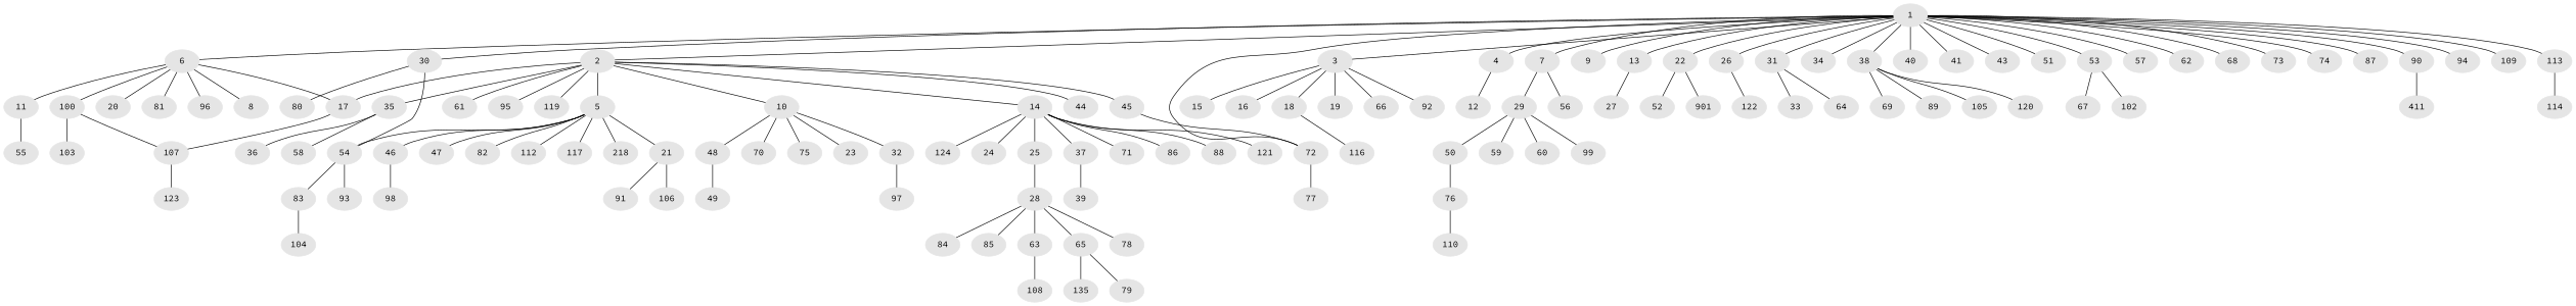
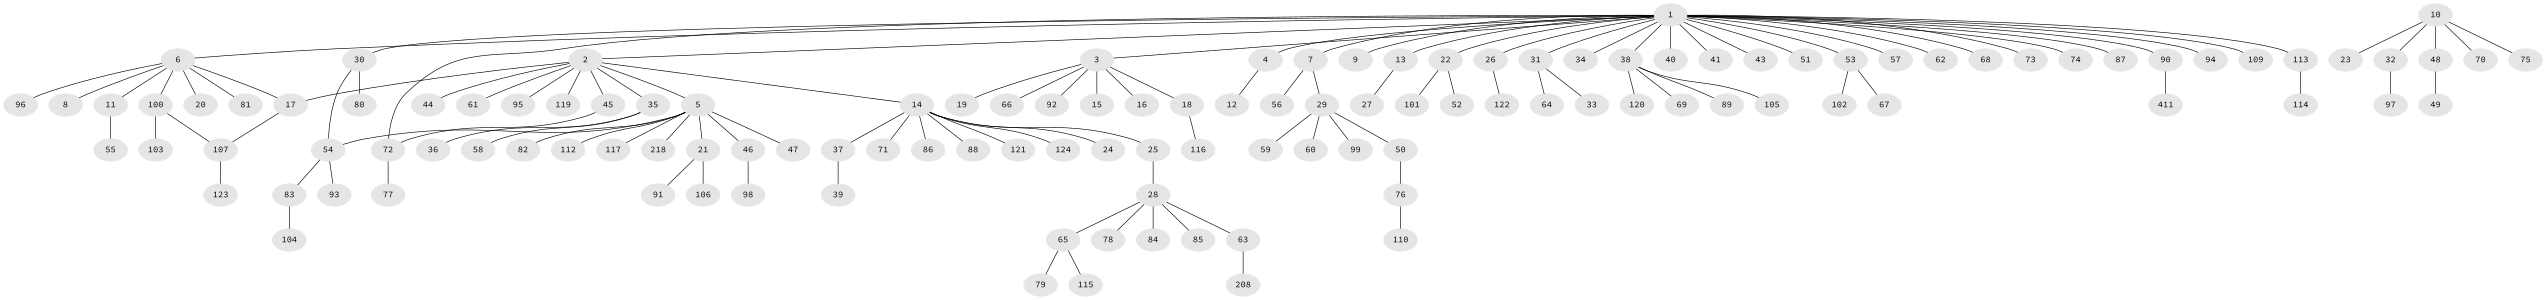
  graph {
    fontname="Source Code Pro"
    node [color=gray90 fontname="Source Code Pro" style=filled]
    edge [fontname="Source Code Pro"]
    1
    2
    3
    4
    6
    7
    9
    13
    22
    26
    30
    31
    34
    38
    40
    41
    43
    51
    53
    57
    62
    68
    72
    73
    74
    87
    90
    94
    109
    113
    5
    10
    14
    17
    35
    44
    45
    61
    95
    119
    15
    16
    18
    19
    66
    92
    12
    8
    11
    20
    81
    96
    100
    29
    56
    27
    52
-   101 [label=901]
+   101
    122
    54
    80
    33
    64
    69
    89
    105
    120
    67
    102
    77
    n71 [label=411]
    114
    21
    46
    47
    82
    112
    117
    n79 [label=218]
    23
    32
    48
    70
    75
    24
    25
    37
    71
    86
    88
    121
    124
    107
    36
    58
    116
    91
    106
    98
    83
    93
    55
    103
    50
    59
    60
    99
    97
    49
    28
    39
    123
    63
    65
    78
    84
    85
-   108
+   108 [label=208]
    79
-   115 [label=135]
+   115
    76
    110
    104
    1 -- 2
    1 -- 3
    1 -- 4
    1 -- 6
    1 -- 7
    1 -- 9
    1 -- 13
    1 -- 22
    1 -- 26
    1 -- 30
    1 -- 31
    1 -- 34
    1 -- 38
    1 -- 40
    1 -- 41
    1 -- 43
    1 -- 51
    1 -- 53
    1 -- 57
    1 -- 62
    1 -- 68
    1 -- 72
    1 -- 73
    1 -- 74
    1 -- 87
    1 -- 90
    1 -- 94
    1 -- 109
    1 -- 113
    2 -- 5
-   2 -- 10
    2 -- 14
    2 -- 17
    2 -- 35
    2 -- 44
    2 -- 45
    2 -- 61
    2 -- 95
    2 -- 119
    3 -- 15
    3 -- 16
    3 -- 18
    3 -- 19
    3 -- 66
    3 -- 92
    4 -- 12
    6 -- 17
    6 -- 8
    6 -- 11
    6 -- 20
    6 -- 81
    6 -- 96
    6 -- 100
    7 -- 29
    7 -- 56
    13 -- 27
    22 -- 52
    22 -- 101
    26 -- 122
    30 -- 54
    30 -- 80
    31 -- 33
    31 -- 64
    38 -- 69
    38 -- 89
    38 -- 105
    38 -- 120
    53 -- 67
    53 -- 102
    72 -- 77
    90 -- n71
    113 -- 114
    5 -- 54
    5 -- 21
    5 -- 46
    5 -- 47
    5 -- 82
    5 -- 112
    5 -- 117
    5 -- n79
    10 -- 23
    10 -- 32
    10 -- 48
    10 -- 70
    10 -- 75
    14 -- 24
    14 -- 25
    14 -- 37
    14 -- 71
    14 -- 86
    14 -- 88
    14 -- 121
    14 -- 124
    17 -- 107
    35 -- 36
    35 -- 58
    45 -- 72
    18 -- 116
    11 -- 55
    100 -- 107
    100 -- 103
    29 -- 50
    29 -- 59
    29 -- 60
    29 -- 99
    54 -- 83
    54 -- 93
    21 -- 91
    21 -- 106
    46 -- 98
    32 -- 97
    48 -- 49
    25 -- 28
    37 -- 39
    107 -- 123
    83 -- 104
    50 -- 76
    28 -- 63
    28 -- 65
    28 -- 78
    28 -- 84
    28 -- 85
    63 -- 108
    65 -- 79
    65 -- 115
    76 -- 110
  }
